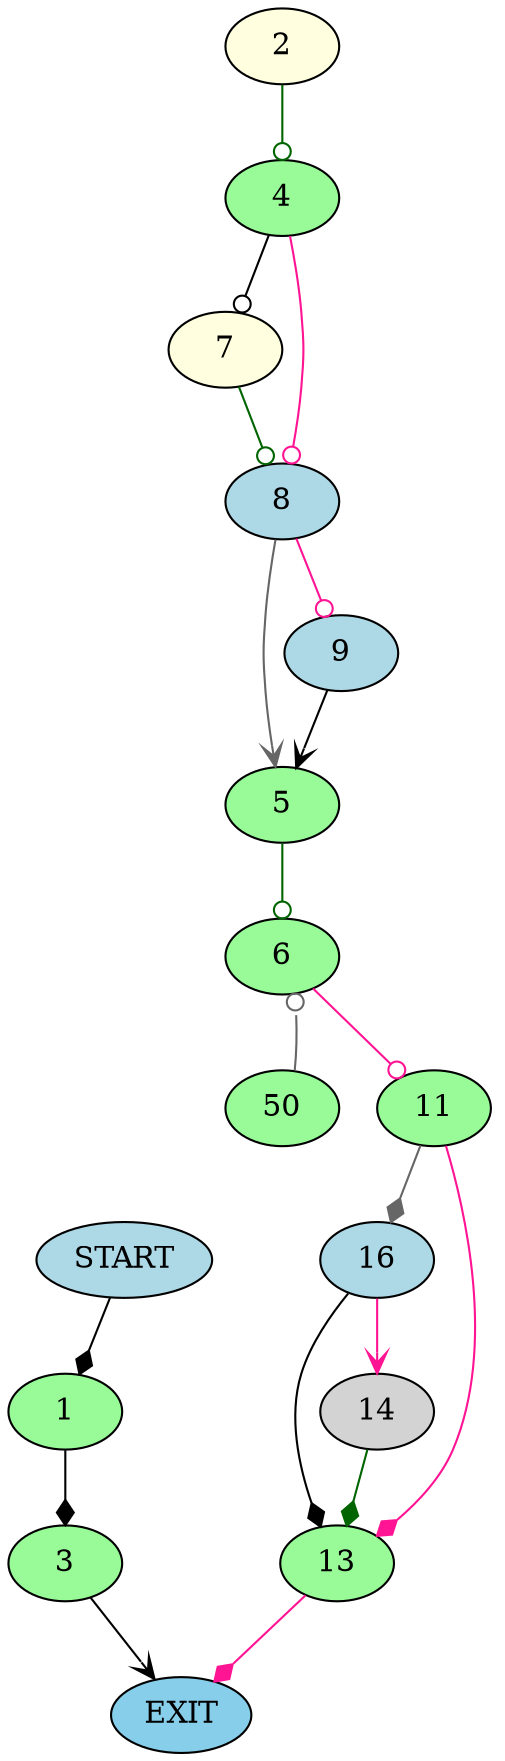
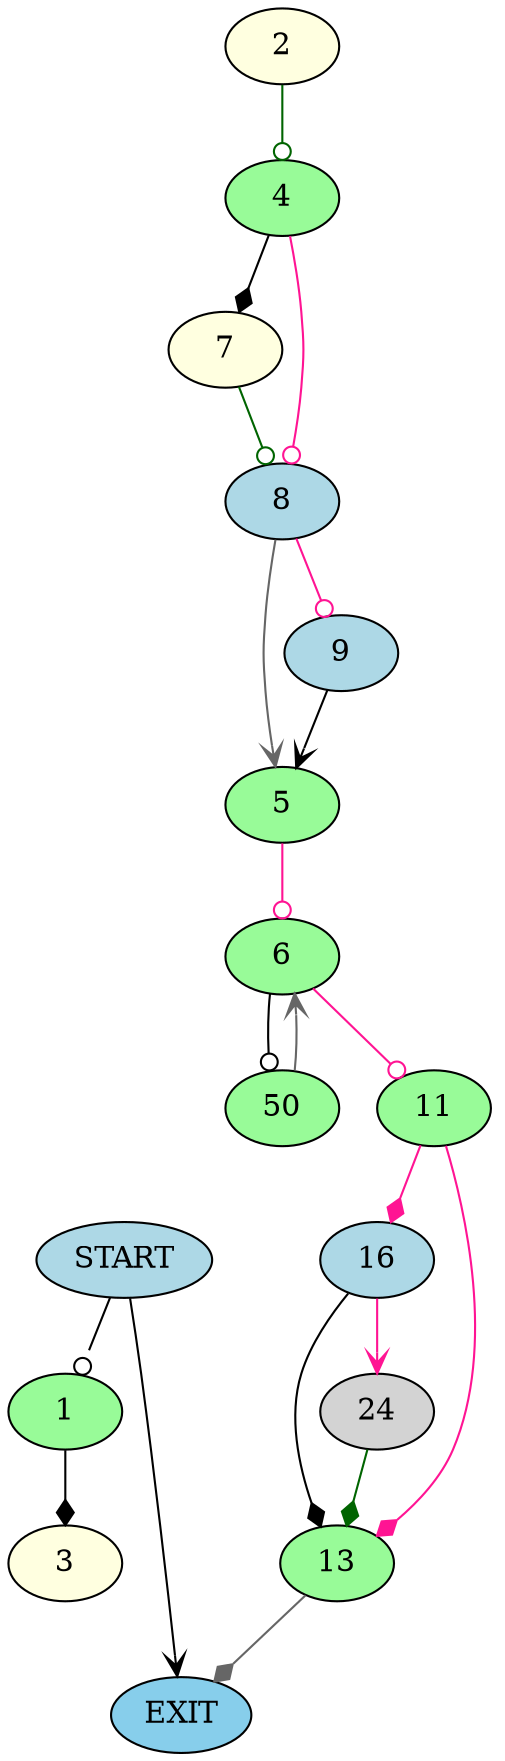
  digraph {
    node [fillcolor=palegreen style=filled]
    edge [arrowhead=odot color=black]
    n1 [fillcolor=lightblue label=START]
    1
-   3
+   3 [fillcolor=lightyellow]
    n4 [fillcolor=skyblue label=EXIT]
    2 [fillcolor=lightyellow]
    4
    7 [fillcolor=lightyellow]
    8 [fillcolor=lightblue]
    5
    6
    9 [fillcolor=lightblue]
    n12 [label=50]
    11
    n14 [fillcolor=lightblue label=16]
    13
-   14 [fillcolor=lightgrey]
-   n1 -> 1 [arrowhead=diamond]
+   14 [fillcolor=lightgrey label=24]
+   n1 -> 1
    1 -> 3 [arrowhead=diamond]
-   3 -> n4 [arrowhead=vee]
+   n1 -> n4 [arrowhead=vee]
    2 -> 4 [color=darkgreen]
-   4 -> 7
+   4 -> 7 [arrowhead=diamond]
    4 -> 8 [color=deeppink]
    7 -> 8 [color=darkgreen]
    8 -> 5 [arrowhead=vee color=gray40]
    8 -> 9 [color=deeppink]
-   5 -> 6 [color=darkgreen]
+   5 -> 6 [color=deeppink]
+   6 -> n12
    6 -> 11 [color=deeppink]
    9 -> 5 [arrowhead=vee]
-   n12 -> 6 [color=gray40]
-   11 -> n14 [arrowhead=diamond color=gray40]
+   n12 -> 6 [arrowhead=vee color=gray40]
+   11 -> n14 [arrowhead=diamond color=deeppink]
    11 -> 13 [arrowhead=diamond color=deeppink]
    n14 -> 13 [arrowhead=diamond]
    n14 -> 14 [arrowhead=vee color=deeppink]
-   13 -> n4 [arrowhead=diamond color=deeppink]
+   13 -> n4 [arrowhead=diamond color=gray40]
    14 -> 13 [arrowhead=diamond color=darkgreen]
  }
